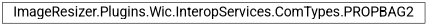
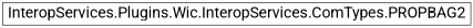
  digraph {
    rankdir=LR
    fontname=Roboto
-   n1 [color=black fillcolor=white fontname=Roboto fontsize=24 height=0.2 label="ImageResizer.Plugins.Wic.InteropServices.ComTypes.PROPBAG2" shape=record style=filled width=0.4]
+   n1 [color=black fillcolor=white fontname=Roboto fontsize=24 height=0.2 label="InteropServices.Plugins.Wic.InteropServices.ComTypes.PROPBAG2" shape=record style=filled width=0.4]
  }
